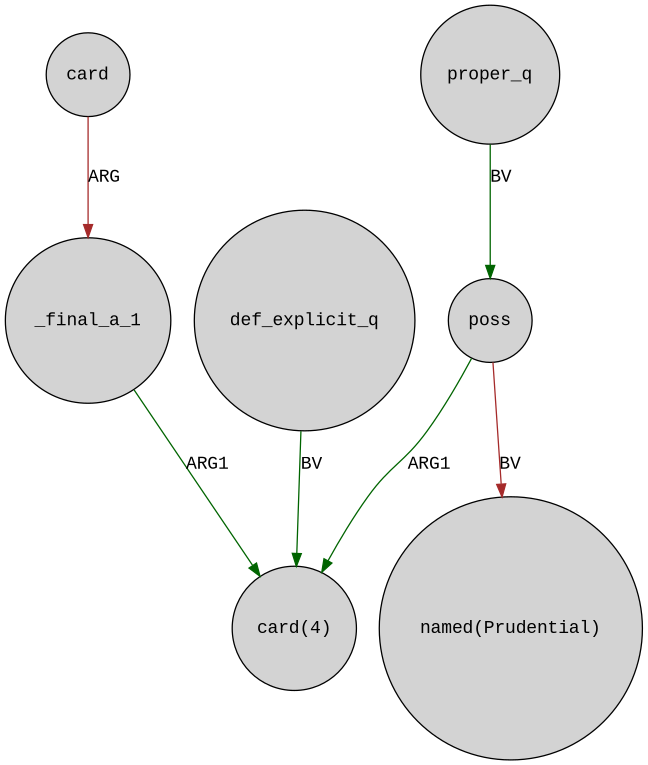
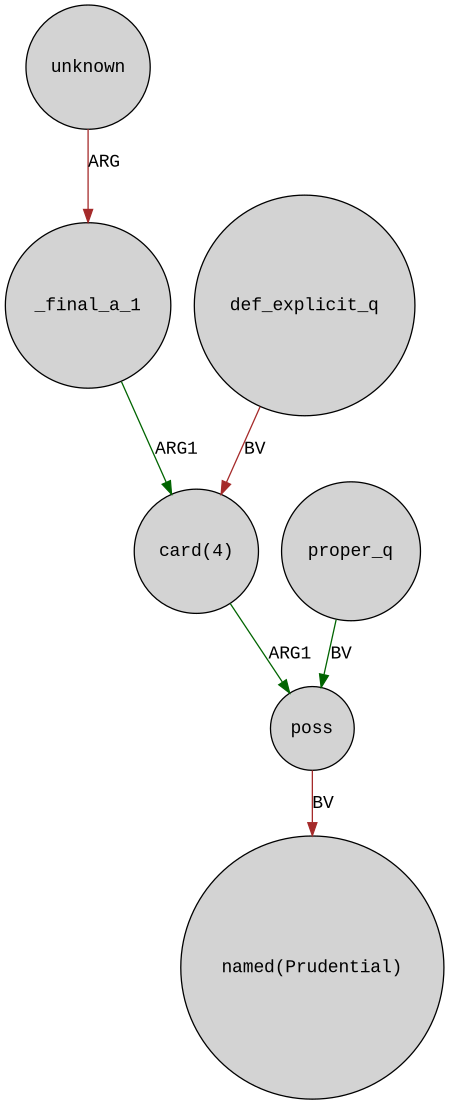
  digraph {
    fontname="Liberation Mono"
    node [fontname="Liberation Mono" shape=circle style=filled]
    edge [color=darkgreen fontname="Liberation Mono"]
    poss
    "named(Prudential)"
    "card(4)"
-   unknown [label=card]
+   unknown
    _final_a_1
    proper_q
    def_explicit_q
    poss -> "named(Prudential)" [color=brown label=BV]
-   poss -> "card(4)" [label=ARG1]
+   "card(4)" -> poss [label=ARG1]
    unknown -> _final_a_1 [color=brown label=ARG]
    _final_a_1 -> "card(4)" [label=ARG1]
    proper_q -> poss [label=BV]
-   def_explicit_q -> "card(4)" [label=BV]
+   def_explicit_q -> "card(4)" [color=brown label=BV]
  }
